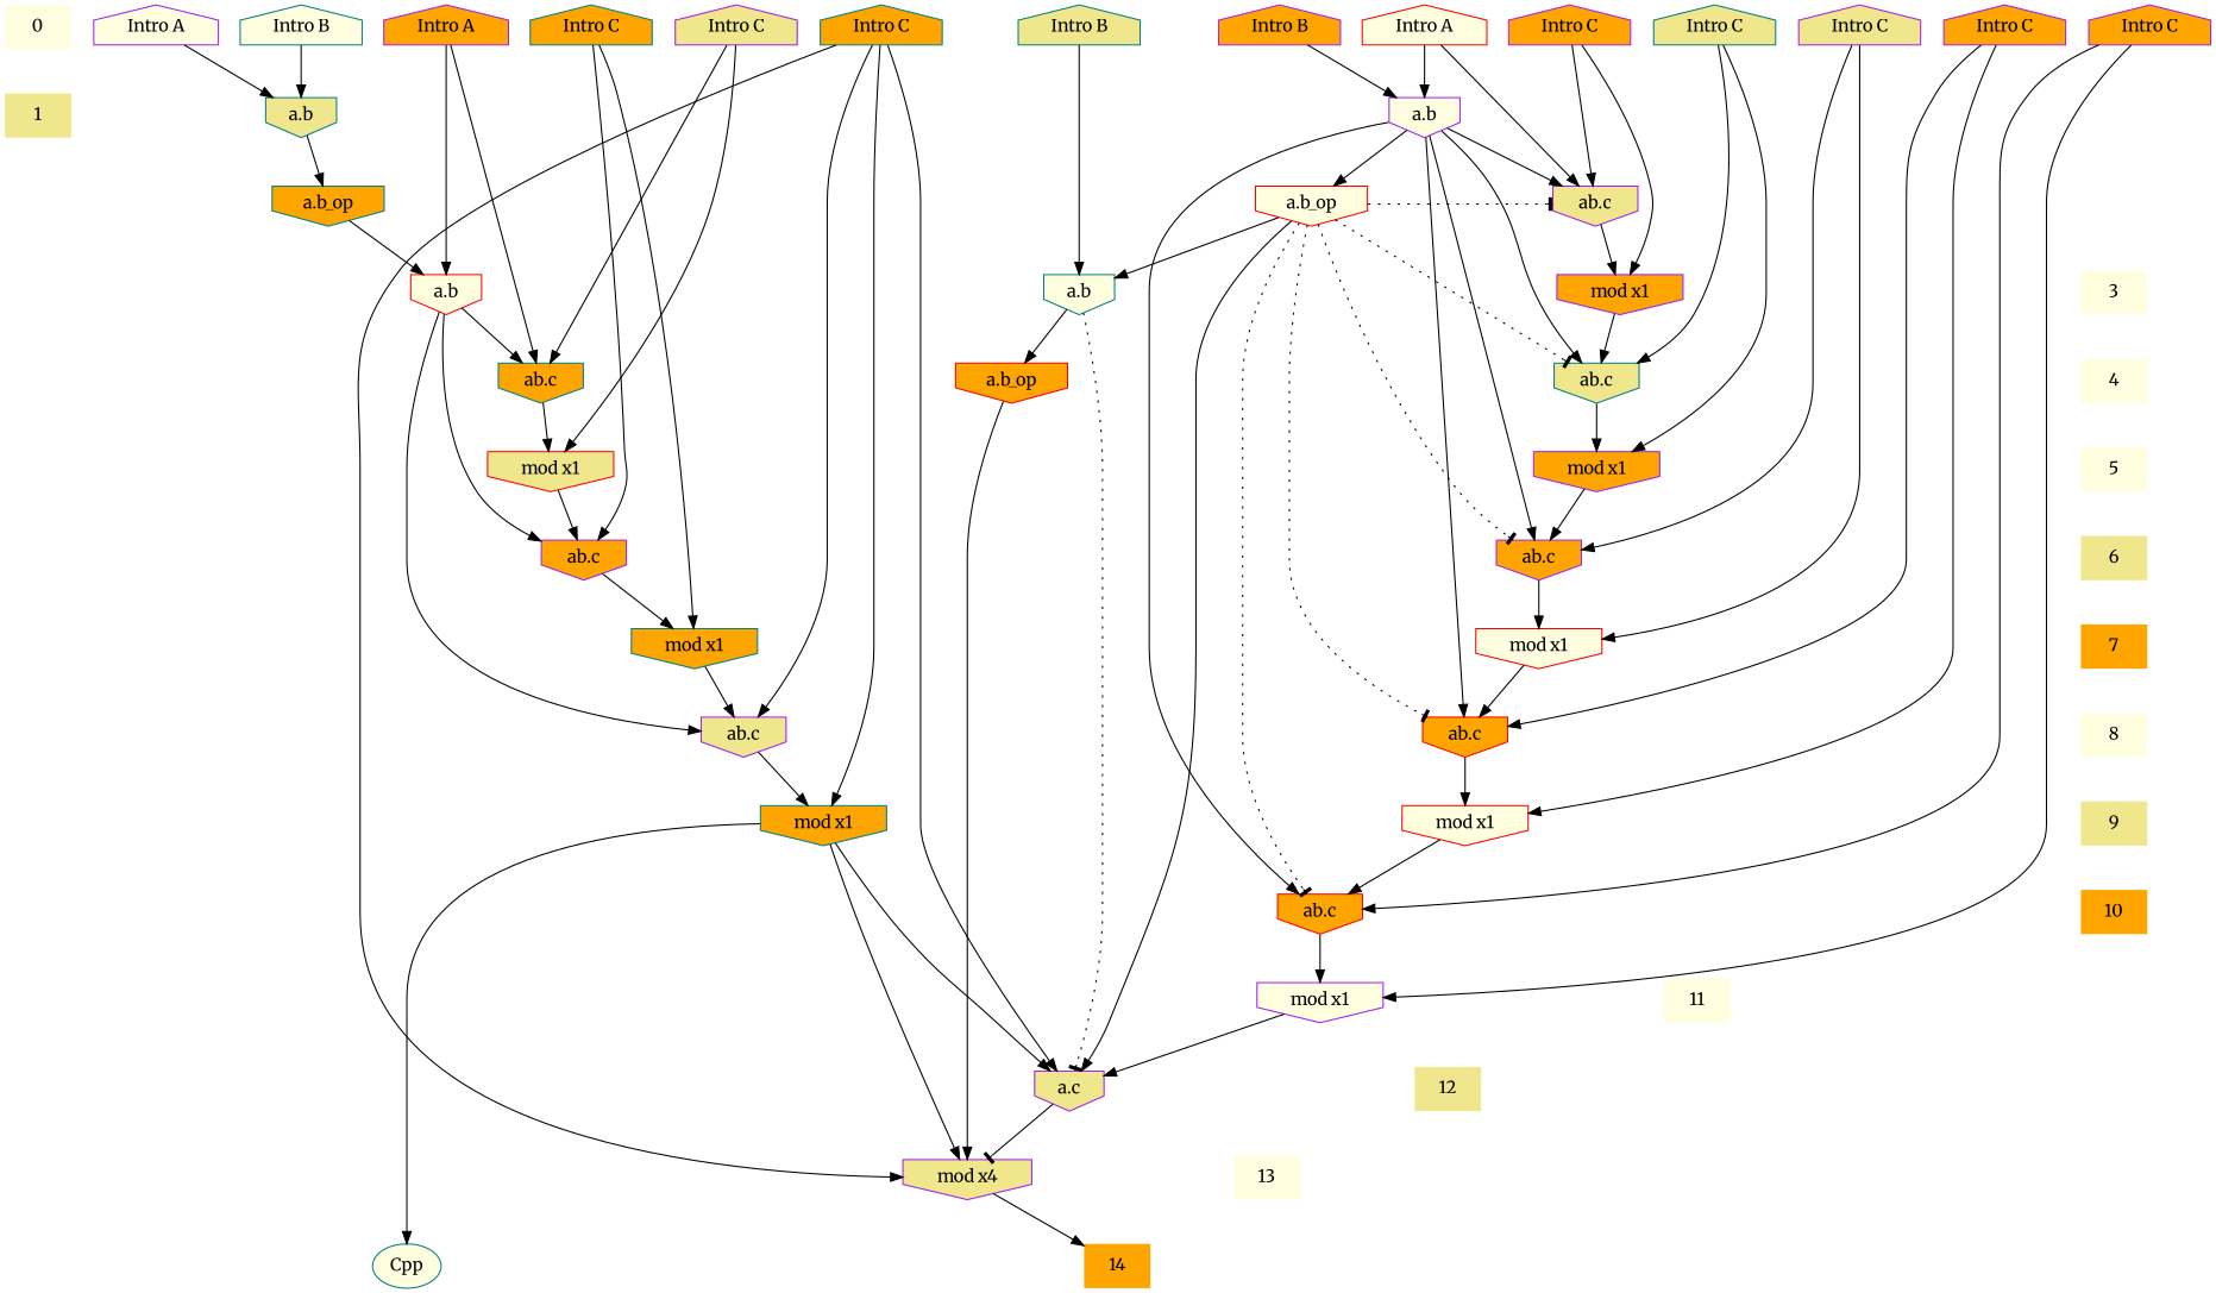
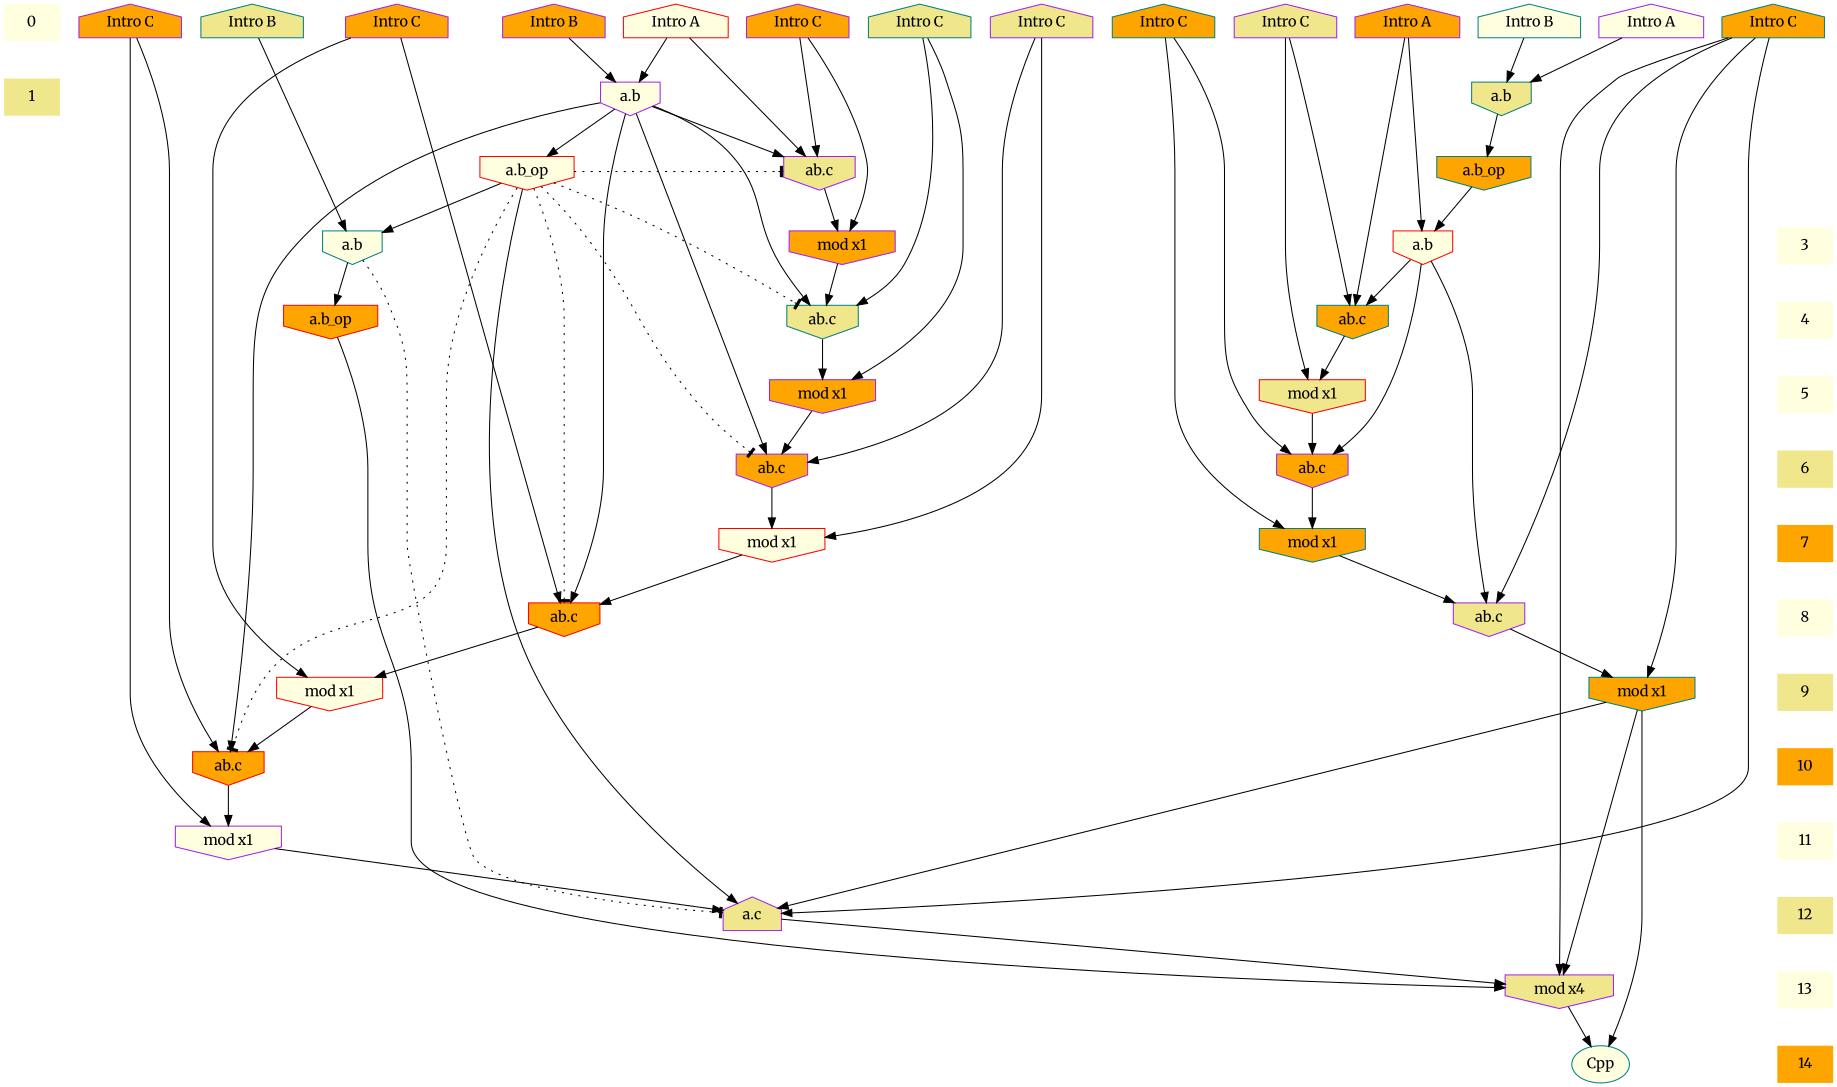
  digraph {
    fontname=Merriweather
    ranksep=.5
    node [color=teal fillcolor=orange fontname=Merriweather shape=invhouse style=filled]
    edge [fontname=Merriweather]
    0 [fillcolor=lightyellow shape=plaintext]
    n2 [fillcolor=lightyellow label="Intro B" shape=house]
    n3 [color=purple fillcolor=lightyellow label="Intro A" shape=house]
    n4 [color=red fillcolor=lightyellow label="Intro A" shape=house]
    n5 [fillcolor=khaki label="Intro B" shape=house]
    n6 [color=purple label="Intro B" shape=house]
    n7 [color=purple label="Intro A" shape=house]
    n8 [label="Intro C" shape=house]
    n9 [color=purple label="Intro C" shape=house]
    n10 [color=purple label="Intro C" shape=house]
    n11 [color=purple fillcolor=khaki label="Intro C" shape=house]
    n12 [fillcolor=khaki label="Intro C" shape=house]
    n13 [color=purple label="Intro C" shape=house]
    n14 [color=purple fillcolor=khaki label="Intro C" shape=house]
    n15 [label="Intro C" shape=house]
    1 [color=purple fillcolor=khaki shape=plaintext]
    n17 [fillcolor=khaki label="a.b"]
    n18 [color=purple fillcolor=lightyellow label="a.b"]
    n19 [label="a.b_op"]
    n20 [color=purple fillcolor=khaki label="ab.c"]
    n21 [color=red fillcolor=lightyellow label="a.b_op"]
    3 [color=red fillcolor=lightyellow shape=plaintext]
    n23 [color=red fillcolor=lightyellow label="a.b"]
    n24 [color=purple label="mod x1"]
    n25 [fillcolor=lightyellow label="a.b"]
    4 [fillcolor=lightyellow shape=plaintext]
    n27 [label="ab.c"]
    n28 [fillcolor=khaki label="ab.c"]
    n29 [color=red label="a.b_op"]
    5 [fillcolor=lightyellow shape=plaintext]
    n31 [color=red fillcolor=khaki label="mod x1"]
    n32 [color=purple label="mod x1"]
    6 [fillcolor=khaki shape=plaintext]
    n34 [color=purple label="ab.c"]
    n35 [color=purple label="ab.c"]
    7 [color=red shape=plaintext]
    n37 [label="mod x1"]
    n38 [color=red fillcolor=lightyellow label="mod x1"]
    8 [fillcolor=lightyellow shape=plaintext]
    n40 [color=purple fillcolor=khaki label="ab.c"]
    n41 [color=red label="ab.c"]
    9 [color=purple fillcolor=khaki shape=plaintext]
    n43 [label="mod x1"]
    n44 [color=red fillcolor=lightyellow label="mod x1"]
    10 [color=red shape=plaintext]
    n46 [color=red label="ab.c"]
    11 [fillcolor=lightyellow shape=plaintext]
    n48 [color=purple fillcolor=lightyellow label="mod x1"]
    12 [fillcolor=khaki shape=plaintext]
-   n50 [color=purple fillcolor=khaki label="a.c"]
+   n50 [color=purple fillcolor=khaki label="a.c" shape=house]
    13 [color=red fillcolor=lightyellow shape=plaintext]
    n52 [color=purple fillcolor=khaki label="mod x4"]
    14 [shape=plaintext]
    n54 [fillcolor=lightyellow label=Cpp shape=""]
    subgraph sub_1 {
      rank=same
      0
      n2
      n3
      n4
      n5
      n6
      n7
      n8
      n9
      n10
      n11
      n12
      n13
      n14
      n15
    }
    subgraph sub_2 {
      rank=same
      1
      n17
      n18
    }
    subgraph sub_3 {
      rank=same
      n19
      n20
      n21
    }
    subgraph sub_4 {
      rank=same
      3
      n23
      n24
      n25
    }
    subgraph sub_5 {
      rank=same
      4
      n27
      n28
      n29
    }
    subgraph sub_6 {
      rank=same
      5
      n31
      n32
    }
    subgraph sub_7 {
      rank=same
      6
      n34
      n35
    }
    subgraph sub_8 {
      rank=same
      7
      n37
      n38
    }
    subgraph sub_9 {
      rank=same
      8
      n40
      n41
    }
    subgraph sub_10 {
      rank=same
      9
      n43
      n44
    }
    subgraph sub_11 {
      rank=same
      10
      n46
    }
    subgraph sub_12 {
      rank=same
      11
      n48
    }
    subgraph sub_13 {
      rank=same
      12
      n50
    }
    subgraph sub_14 {
      rank=same
      13
      n52
    }
    subgraph sub_15 {
      rank=same
      14
      n54
    }
    0 -> 1 [style=invis]
    n2 -> n17
    n3 -> n17
    n4 -> n18
    n4 -> n20
    n5 -> n25
    n6 -> n18
    n7 -> n23
    n7 -> n27
    n8 -> n40
    n8 -> n43
    n8 -> n50
    n8 -> n52
    n9 -> n41
    n9 -> n44
    n10 -> n20
    n10 -> n24
    n11 -> n27
    n11 -> n31
    n12 -> n28
    n12 -> n32
    n13 -> n46
    n13 -> n48
    n14 -> n35
    n14 -> n38
    n15 -> n34
    n15 -> n37
    n17 -> n19
    n18 -> n20
    n18 -> n21
    n18 -> n28
    n18 -> n35
    n18 -> n41
    n18 -> n46
    n19 -> n23
    n20 -> n24
    n21 -> n20 [arrowhead=tee style=dotted]
    n21 -> n25
    n21 -> n28 [arrowhead=tee style=dotted]
    n21 -> n35 [arrowhead=tee style=dotted]
    n21 -> n41 [arrowhead=tee style=dotted]
    n21 -> n46 [arrowhead=tee style=dotted]
    n21 -> n50
    3 -> 4 [style=invis]
    n23 -> n27
    n23 -> n34
    n23 -> n40
    n24 -> n28
    n25 -> n29
    n25 -> n50 [arrowhead=tee style=dotted]
    4 -> 5 [style=invis]
    n27 -> n31
    n28 -> n32
    n29 -> n52
    5 -> 6 [style=invis]
    n31 -> n34
    n32 -> n35
    6 -> 7 [style=invis]
    n34 -> n37
    n35 -> n38
    7 -> 8 [style=invis]
    n37 -> n40
    n38 -> n41
    8 -> 9 [style=invis]
    n40 -> n43
    n41 -> n44
    9 -> 10 [style=invis]
    n43 -> n50
    n43 -> n52
    n43 -> n54
    n44 -> n46
    10 -> 11 [style=invis]
    n46 -> n48
    11 -> 12 [style=invis]
    n48 -> n50
    12 -> 13 [style=invis]
-   n50 -> n52 [arrowhead=tee]
+   n50 -> n52
    13 -> 14 [style=invis]
-   n52 -> 14
+   n52 -> n54
  }
